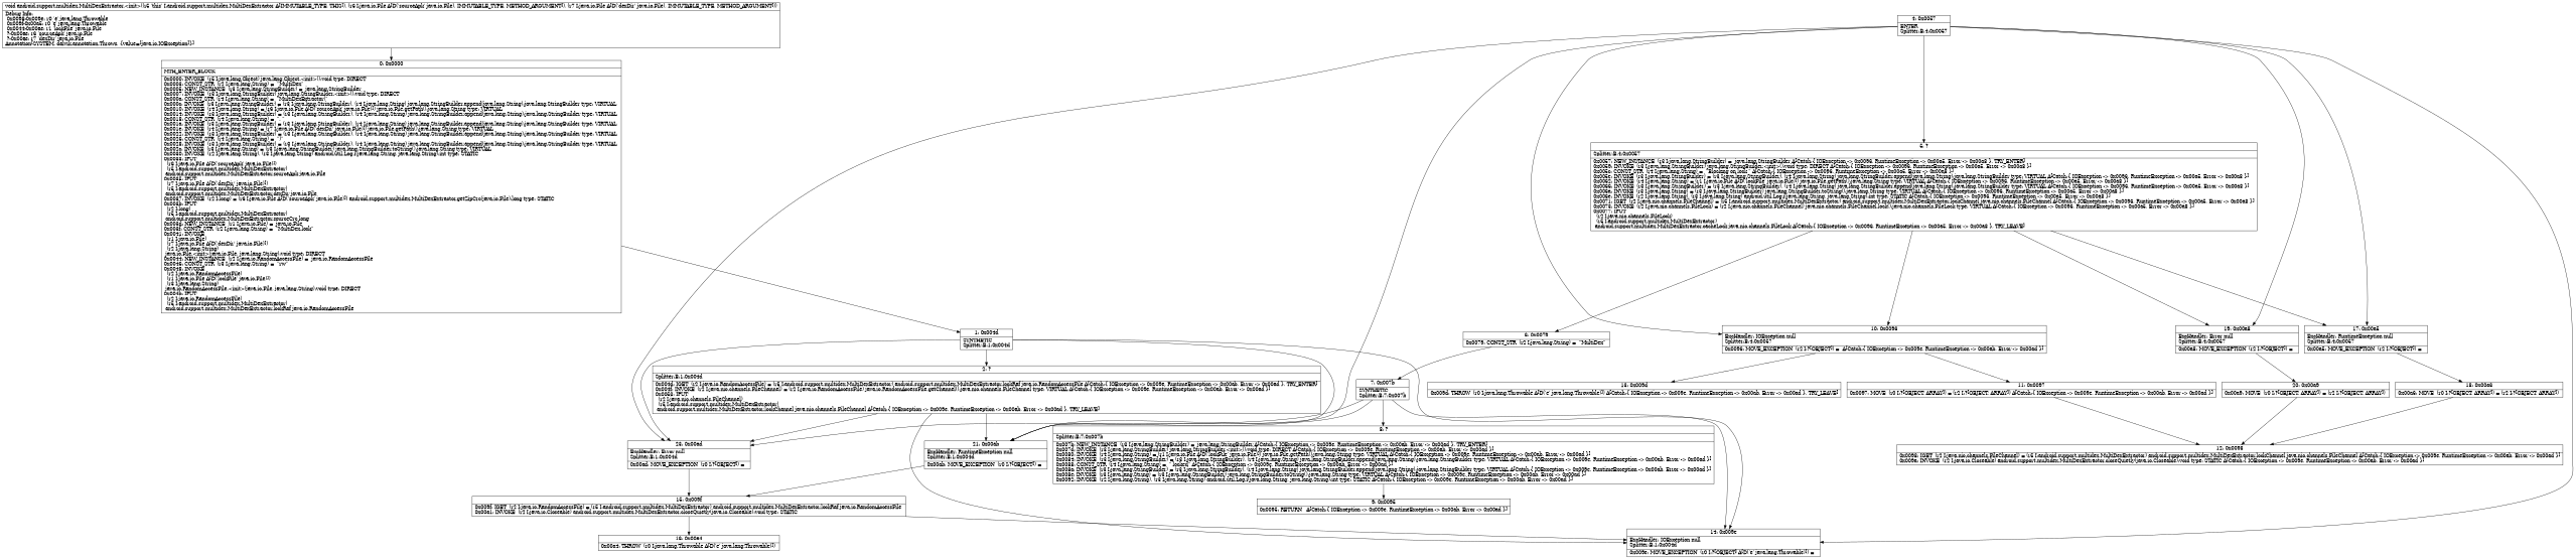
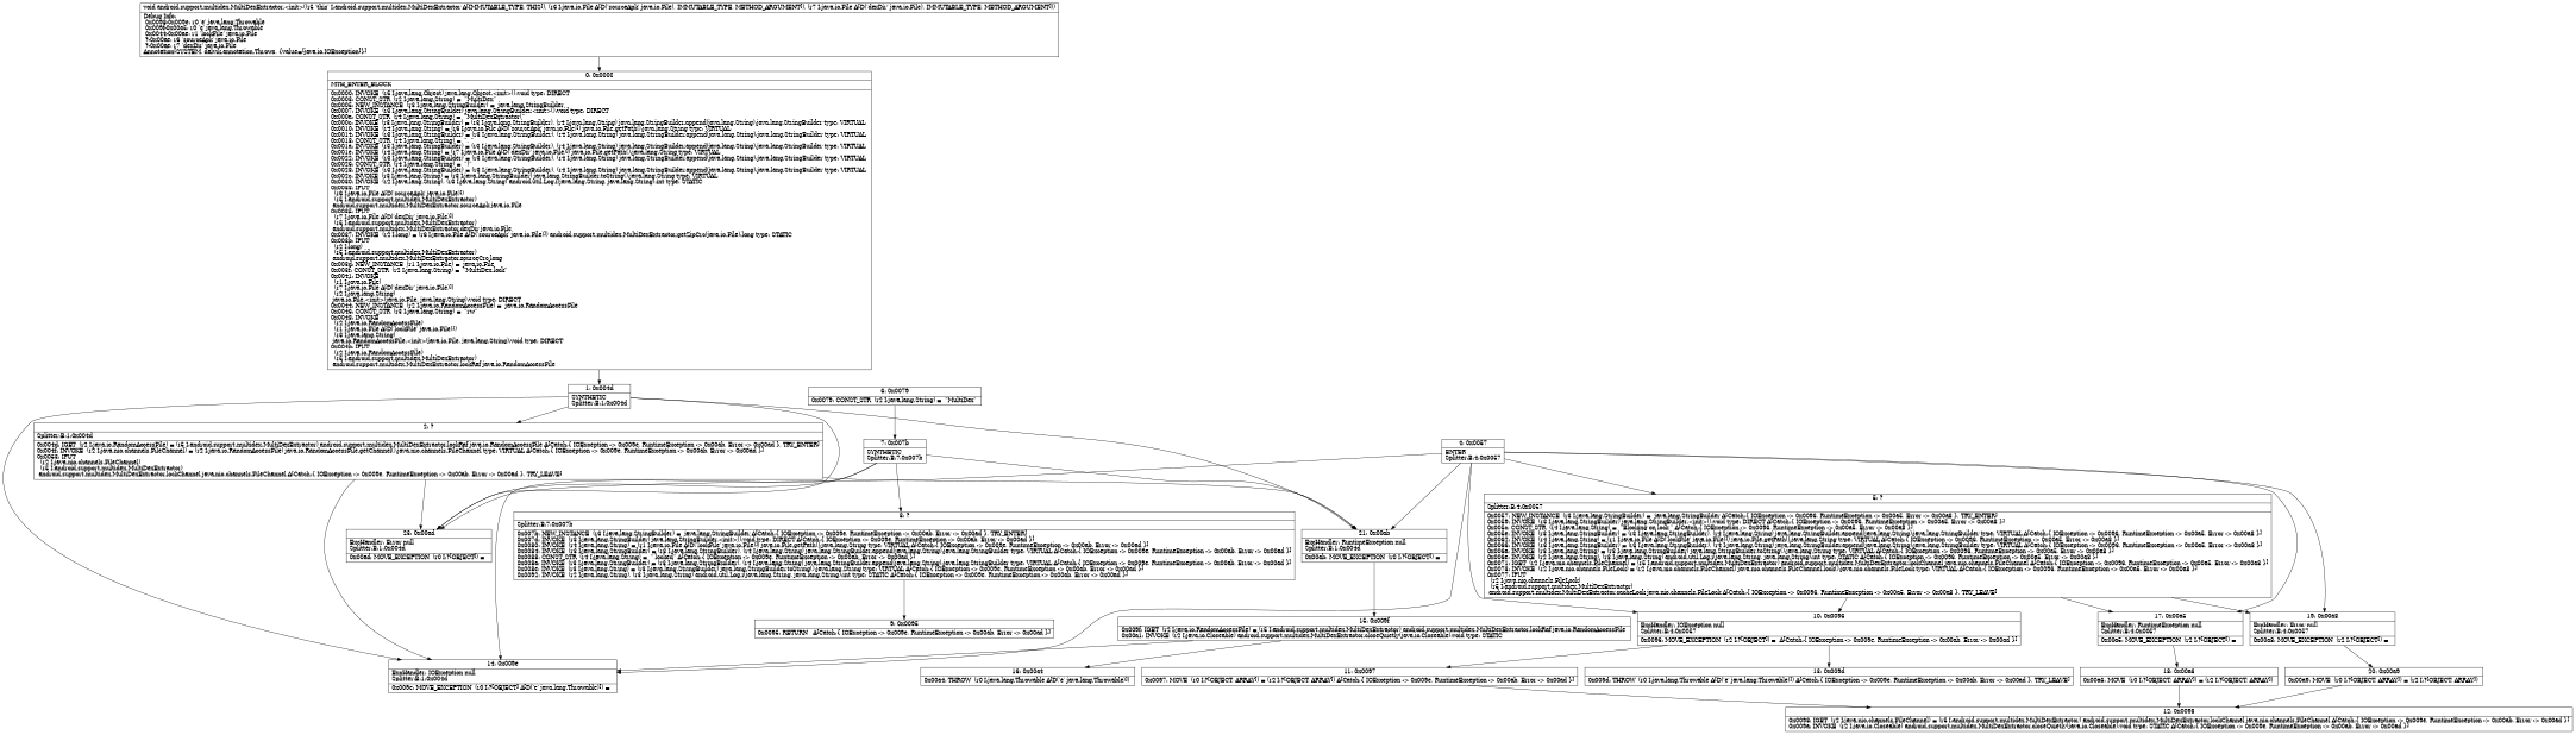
  digraph {
    node [shape=record]
    n1 [label="{0\:\ 0x0000|MTH_ENTER_BLOCK\l|0x0000: INVOKE  (r5 I:java.lang.Object) java.lang.Object.\<init\>():void type: DIRECT \l0x0003: CONST_STR  (r2 I:java.lang.String) =  \"MultiDex\" \l0x0005: NEW_INSTANCE  (r3 I:java.lang.StringBuilder) =  java.lang.StringBuilder \l0x0007: INVOKE  (r3 I:java.lang.StringBuilder) java.lang.StringBuilder.\<init\>():void type: DIRECT \l0x000a: CONST_STR  (r4 I:java.lang.String) =  \"MultiDexExtractor(\" \l0x000c: INVOKE  (r3 I:java.lang.StringBuilder) = (r3 I:java.lang.StringBuilder), (r4 I:java.lang.String) java.lang.StringBuilder.append(java.lang.String):java.lang.StringBuilder type: VIRTUAL \l0x0010: INVOKE  (r4 I:java.lang.String) = (r6 I:java.io.File A[D('sourceApk' java.io.File)]) java.io.File.getPath():java.lang.String type: VIRTUAL \l0x0014: INVOKE  (r3 I:java.lang.StringBuilder) = (r3 I:java.lang.StringBuilder), (r4 I:java.lang.String) java.lang.StringBuilder.append(java.lang.String):java.lang.StringBuilder type: VIRTUAL \l0x0018: CONST_STR  (r4 I:java.lang.String) =  \", \" \l0x001a: INVOKE  (r3 I:java.lang.StringBuilder) = (r3 I:java.lang.StringBuilder), (r4 I:java.lang.String) java.lang.StringBuilder.append(java.lang.String):java.lang.StringBuilder type: VIRTUAL \l0x001e: INVOKE  (r4 I:java.lang.String) = (r7 I:java.io.File A[D('dexDir' java.io.File)]) java.io.File.getPath():java.lang.String type: VIRTUAL \l0x0022: INVOKE  (r3 I:java.lang.StringBuilder) = (r3 I:java.lang.StringBuilder), (r4 I:java.lang.String) java.lang.StringBuilder.append(java.lang.String):java.lang.StringBuilder type: VIRTUAL \l0x0026: CONST_STR  (r4 I:java.lang.String) =  \")\" \l0x0028: INVOKE  (r3 I:java.lang.StringBuilder) = (r3 I:java.lang.StringBuilder), (r4 I:java.lang.String) java.lang.StringBuilder.append(java.lang.String):java.lang.StringBuilder type: VIRTUAL \l0x002c: INVOKE  (r3 I:java.lang.String) = (r3 I:java.lang.StringBuilder) java.lang.StringBuilder.toString():java.lang.String type: VIRTUAL \l0x0030: INVOKE  (r2 I:java.lang.String), (r3 I:java.lang.String) android.util.Log.i(java.lang.String, java.lang.String):int type: STATIC \l0x0033: IPUT  \l  (r6 I:java.io.File A[D('sourceApk' java.io.File)])\l  (r5 I:android.support.multidex.MultiDexExtractor)\l android.support.multidex.MultiDexExtractor.sourceApk java.io.File \l0x0035: IPUT  \l  (r7 I:java.io.File A[D('dexDir' java.io.File)])\l  (r5 I:android.support.multidex.MultiDexExtractor)\l android.support.multidex.MultiDexExtractor.dexDir java.io.File \l0x0037: INVOKE  (r2 I:long) = (r6 I:java.io.File A[D('sourceApk' java.io.File)]) android.support.multidex.MultiDexExtractor.getZipCrc(java.io.File):long type: STATIC \l0x003b: IPUT  \l  (r2 I:long)\l  (r5 I:android.support.multidex.MultiDexExtractor)\l android.support.multidex.MultiDexExtractor.sourceCrc long \l0x003d: NEW_INSTANCE  (r1 I:java.io.File) =  java.io.File \l0x003f: CONST_STR  (r2 I:java.lang.String) =  \"MultiDex.lock\" \l0x0041: INVOKE  \l  (r1 I:java.io.File)\l  (r7 I:java.io.File A[D('dexDir' java.io.File)])\l  (r2 I:java.lang.String)\l java.io.File.\<init\>(java.io.File, java.lang.String):void type: DIRECT \l0x0044: NEW_INSTANCE  (r2 I:java.io.RandomAccessFile) =  java.io.RandomAccessFile \l0x0046: CONST_STR  (r3 I:java.lang.String) =  \"rw\" \l0x0048: INVOKE  \l  (r2 I:java.io.RandomAccessFile)\l  (r1 I:java.io.File A[D('lockFile' java.io.File)])\l  (r3 I:java.lang.String)\l java.io.RandomAccessFile.\<init\>(java.io.File, java.lang.String):void type: DIRECT \l0x004b: IPUT  \l  (r2 I:java.io.RandomAccessFile)\l  (r5 I:android.support.multidex.MultiDexExtractor)\l android.support.multidex.MultiDexExtractor.lockRaf java.io.RandomAccessFile \l}"]
    n2 [label="{1\:\ 0x004d|SYNTHETIC\lSplitter:B:1:0x004d\l}"]
    n3 [label="{2\:\ ?|Splitter:B:1:0x004d\l|0x004d: IGET  (r2 I:java.io.RandomAccessFile) = (r5 I:android.support.multidex.MultiDexExtractor) android.support.multidex.MultiDexExtractor.lockRaf java.io.RandomAccessFile A[Catch:\{ IOException \-\> 0x009e, RuntimeException \-\> 0x00ab, Error \-\> 0x00ad \}, TRY_ENTER]\l0x004f: INVOKE  (r2 I:java.nio.channels.FileChannel) = (r2 I:java.io.RandomAccessFile) java.io.RandomAccessFile.getChannel():java.nio.channels.FileChannel type: VIRTUAL A[Catch:\{ IOException \-\> 0x009e, RuntimeException \-\> 0x00ab, Error \-\> 0x00ad \}]\l0x0053: IPUT  \l  (r2 I:java.nio.channels.FileChannel)\l  (r5 I:android.support.multidex.MultiDexExtractor)\l android.support.multidex.MultiDexExtractor.lockChannel java.nio.channels.FileChannel A[Catch:\{ IOException \-\> 0x009e, RuntimeException \-\> 0x00ab, Error \-\> 0x00ad \}, TRY_LEAVE]\l}"]
    n4 [label="{14\:\ 0x009e|ExcHandler: IOException null\lSplitter:B:1:0x004d\l|0x009e: MOVE_EXCEPTION  (r0 I:?[OBJECT] A[D('e' java.lang.Throwable)]) =  \l}"]
    n5 [label="{21\:\ 0x00ab|ExcHandler: RuntimeException null\lSplitter:B:1:0x004d\l|0x00ab: MOVE_EXCEPTION  (r0 I:?[OBJECT]) =  \l}"]
    n6 [label="{23\:\ 0x00ad|ExcHandler: Error null\lSplitter:B:1:0x004d\l|0x00ad: MOVE_EXCEPTION  (r0 I:?[OBJECT]) =  \l}"]
    n7 [label="{15\:\ 0x009f|0x009f: IGET  (r2 I:java.io.RandomAccessFile) = (r5 I:android.support.multidex.MultiDexExtractor) android.support.multidex.MultiDexExtractor.lockRaf java.io.RandomAccessFile \l0x00a1: INVOKE  (r2 I:java.io.Closeable) android.support.multidex.MultiDexExtractor.closeQuietly(java.io.Closeable):void type: STATIC \l}"]
    n8 [label="{4\:\ 0x0057|ENTER\lSplitter:B:4:0x0057\l}"]
    n9 [label="{5\:\ ?|Splitter:B:4:0x0057\l|0x0057: NEW_INSTANCE  (r3 I:java.lang.StringBuilder) =  java.lang.StringBuilder A[Catch:\{ IOException \-\> 0x0096, RuntimeException \-\> 0x00a5, Error \-\> 0x00a8 \}, TRY_ENTER]\l0x0059: INVOKE  (r3 I:java.lang.StringBuilder) java.lang.StringBuilder.\<init\>():void type: DIRECT A[Catch:\{ IOException \-\> 0x0096, RuntimeException \-\> 0x00a5, Error \-\> 0x00a8 \}]\l0x005c: CONST_STR  (r4 I:java.lang.String) =  \"Blocking on lock \" A[Catch:\{ IOException \-\> 0x0096, RuntimeException \-\> 0x00a5, Error \-\> 0x00a8 \}]\l0x005e: INVOKE  (r3 I:java.lang.StringBuilder) = (r3 I:java.lang.StringBuilder), (r4 I:java.lang.String) java.lang.StringBuilder.append(java.lang.String):java.lang.StringBuilder type: VIRTUAL A[Catch:\{ IOException \-\> 0x0096, RuntimeException \-\> 0x00a5, Error \-\> 0x00a8 \}]\l0x0062: INVOKE  (r4 I:java.lang.String) = (r1 I:java.io.File A[D('lockFile' java.io.File)]) java.io.File.getPath():java.lang.String type: VIRTUAL A[Catch:\{ IOException \-\> 0x0096, RuntimeException \-\> 0x00a5, Error \-\> 0x00a8 \}]\l0x0066: INVOKE  (r3 I:java.lang.StringBuilder) = (r3 I:java.lang.StringBuilder), (r4 I:java.lang.String) java.lang.StringBuilder.append(java.lang.String):java.lang.StringBuilder type: VIRTUAL A[Catch:\{ IOException \-\> 0x0096, RuntimeException \-\> 0x00a5, Error \-\> 0x00a8 \}]\l0x006a: INVOKE  (r3 I:java.lang.String) = (r3 I:java.lang.StringBuilder) java.lang.StringBuilder.toString():java.lang.String type: VIRTUAL A[Catch:\{ IOException \-\> 0x0096, RuntimeException \-\> 0x00a5, Error \-\> 0x00a8 \}]\l0x006e: INVOKE  (r2 I:java.lang.String), (r3 I:java.lang.String) android.util.Log.i(java.lang.String, java.lang.String):int type: STATIC A[Catch:\{ IOException \-\> 0x0096, RuntimeException \-\> 0x00a5, Error \-\> 0x00a8 \}]\l0x0071: IGET  (r2 I:java.nio.channels.FileChannel) = (r5 I:android.support.multidex.MultiDexExtractor) android.support.multidex.MultiDexExtractor.lockChannel java.nio.channels.FileChannel A[Catch:\{ IOException \-\> 0x0096, RuntimeException \-\> 0x00a5, Error \-\> 0x00a8 \}]\l0x0073: INVOKE  (r2 I:java.nio.channels.FileLock) = (r2 I:java.nio.channels.FileChannel) java.nio.channels.FileChannel.lock():java.nio.channels.FileLock type: VIRTUAL A[Catch:\{ IOException \-\> 0x0096, RuntimeException \-\> 0x00a5, Error \-\> 0x00a8 \}]\l0x0077: IPUT  \l  (r2 I:java.nio.channels.FileLock)\l  (r5 I:android.support.multidex.MultiDexExtractor)\l android.support.multidex.MultiDexExtractor.cacheLock java.nio.channels.FileLock A[Catch:\{ IOException \-\> 0x0096, RuntimeException \-\> 0x00a5, Error \-\> 0x00a8 \}, TRY_LEAVE]\l}"]
    n10 [label="{10\:\ 0x0096|ExcHandler: IOException null\lSplitter:B:4:0x0057\l|0x0096: MOVE_EXCEPTION  (r2 I:?[OBJECT]) =  A[Catch:\{ IOException \-\> 0x009e, RuntimeException \-\> 0x00ab, Error \-\> 0x00ad \}]\l}"]
    n11 [label="{17\:\ 0x00a5|ExcHandler: RuntimeException null\lSplitter:B:4:0x0057\l|0x00a5: MOVE_EXCEPTION  (r2 I:?[OBJECT]) =  \l}"]
    n12 [label="{19\:\ 0x00a8|ExcHandler: Error null\lSplitter:B:4:0x0057\l|0x00a8: MOVE_EXCEPTION  (r2 I:?[OBJECT]) =  \l}"]
    n13 [label="{6\:\ 0x0079|0x0079: CONST_STR  (r2 I:java.lang.String) =  \"MultiDex\" \l}"]
    n14 [label="{11\:\ 0x0097|0x0097: MOVE  (r0 I:?[OBJECT, ARRAY]) = (r2 I:?[OBJECT, ARRAY]) A[Catch:\{ IOException \-\> 0x009e, RuntimeException \-\> 0x00ab, Error \-\> 0x00ad \}]\l}"]
    n15 [label="{13\:\ 0x009d|0x009d: THROW  (r0 I:java.lang.Throwable A[D('e' java.lang.Throwable)]) A[Catch:\{ IOException \-\> 0x009e, RuntimeException \-\> 0x00ab, Error \-\> 0x00ad \}, TRY_LEAVE]\l}"]
    n16 [label="{18\:\ 0x00a6|0x00a6: MOVE  (r0 I:?[OBJECT, ARRAY]) = (r2 I:?[OBJECT, ARRAY]) \l}"]
    n17 [label="{20\:\ 0x00a9|0x00a9: MOVE  (r0 I:?[OBJECT, ARRAY]) = (r2 I:?[OBJECT, ARRAY]) \l}"]
    n18 [label="{7\:\ 0x007b|SYNTHETIC\lSplitter:B:7:0x007b\l}"]
    n19 [label="{8\:\ ?|Splitter:B:7:0x007b\l|0x007b: NEW_INSTANCE  (r3 I:java.lang.StringBuilder) =  java.lang.StringBuilder A[Catch:\{ IOException \-\> 0x009e, RuntimeException \-\> 0x00ab, Error \-\> 0x00ad \}, TRY_ENTER]\l0x007d: INVOKE  (r3 I:java.lang.StringBuilder) java.lang.StringBuilder.\<init\>():void type: DIRECT A[Catch:\{ IOException \-\> 0x009e, RuntimeException \-\> 0x00ab, Error \-\> 0x00ad \}]\l0x0080: INVOKE  (r4 I:java.lang.String) = (r1 I:java.io.File A[D('lockFile' java.io.File)]) java.io.File.getPath():java.lang.String type: VIRTUAL A[Catch:\{ IOException \-\> 0x009e, RuntimeException \-\> 0x00ab, Error \-\> 0x00ad \}]\l0x0084: INVOKE  (r3 I:java.lang.StringBuilder) = (r3 I:java.lang.StringBuilder), (r4 I:java.lang.String) java.lang.StringBuilder.append(java.lang.String):java.lang.StringBuilder type: VIRTUAL A[Catch:\{ IOException \-\> 0x009e, RuntimeException \-\> 0x00ab, Error \-\> 0x00ad \}]\l0x0088: CONST_STR  (r4 I:java.lang.String) =  \" locked\" A[Catch:\{ IOException \-\> 0x009e, RuntimeException \-\> 0x00ab, Error \-\> 0x00ad \}]\l0x008a: INVOKE  (r3 I:java.lang.StringBuilder) = (r3 I:java.lang.StringBuilder), (r4 I:java.lang.String) java.lang.StringBuilder.append(java.lang.String):java.lang.StringBuilder type: VIRTUAL A[Catch:\{ IOException \-\> 0x009e, RuntimeException \-\> 0x00ab, Error \-\> 0x00ad \}]\l0x008e: INVOKE  (r3 I:java.lang.String) = (r3 I:java.lang.StringBuilder) java.lang.StringBuilder.toString():java.lang.String type: VIRTUAL A[Catch:\{ IOException \-\> 0x009e, RuntimeException \-\> 0x00ab, Error \-\> 0x00ad \}]\l0x0092: INVOKE  (r2 I:java.lang.String), (r3 I:java.lang.String) android.util.Log.i(java.lang.String, java.lang.String):int type: STATIC A[Catch:\{ IOException \-\> 0x009e, RuntimeException \-\> 0x00ab, Error \-\> 0x00ad \}]\l}"]
    n20 [label="{9\:\ 0x0095|0x0095: RETURN   A[Catch:\{ IOException \-\> 0x009e, RuntimeException \-\> 0x00ab, Error \-\> 0x00ad \}]\l}"]
    n21 [label="{12\:\ 0x0098|0x0098: IGET  (r2 I:java.nio.channels.FileChannel) = (r5 I:android.support.multidex.MultiDexExtractor) android.support.multidex.MultiDexExtractor.lockChannel java.nio.channels.FileChannel A[Catch:\{ IOException \-\> 0x009e, RuntimeException \-\> 0x00ab, Error \-\> 0x00ad \}]\l0x009a: INVOKE  (r2 I:java.io.Closeable) android.support.multidex.MultiDexExtractor.closeQuietly(java.io.Closeable):void type: STATIC A[Catch:\{ IOException \-\> 0x009e, RuntimeException \-\> 0x00ab, Error \-\> 0x00ad \}]\l}"]
    n22 [label="{16\:\ 0x00a4|0x00a4: THROW  (r0 I:java.lang.Throwable A[D('e' java.lang.Throwable)]) \l}"]
    n23 [label="{void android.support.multidex.MultiDexExtractor.\<init\>((r5 'this' I:android.support.multidex.MultiDexExtractor A[IMMUTABLE_TYPE, THIS]), (r6 I:java.io.File A[D('sourceApk' java.io.File), IMMUTABLE_TYPE, METHOD_ARGUMENT]), (r7 I:java.io.File A[D('dexDir' java.io.File), IMMUTABLE_TYPE, METHOD_ARGUMENT]))  | Debug Info:\l  0x0098\-0x009e: r0 'e' java.lang.Throwable\l  0x009f\-0x00a5: r0 'e' java.lang.Throwable\l  0x0044\-0x00ae: r1 'lockFile' java.io.File\l  ?\-0x00ae: r6 'sourceApk' java.io.File\l  ?\-0x00ae: r7 'dexDir' java.io.File\lAnnotation[SYSTEM, dalvik.annotation.Throws, \{value=[java.io.IOException]\}]\l}"]
    n1 -> n2
    n2 -> n3
    n2 -> n4
    n2 -> n5
    n2 -> n6
    n3 -> n4
    n3 -> n5
    n3 -> n6
    n5 -> n7
-   n6 -> n7
    n7 -> n4
    n7 -> n22
    n8 -> n4
    n8 -> n5
    n8 -> n6
    n8 -> n9
    n8 -> n10
    n8 -> n11
    n8 -> n12
    n9 -> n10
    n9 -> n11
    n9 -> n12
-   n9 -> n13
    n10 -> n14
    n10 -> n15
    n11 -> n16
    n12 -> n17
    n13 -> n18
    n14 -> n21
    n16 -> n21
    n17 -> n21
    n18 -> n4
    n18 -> n5
    n18 -> n6
    n18 -> n19
    n19 -> n20
    n23 -> n1
  }
